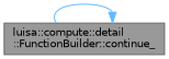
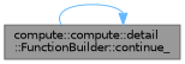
  digraph {
    rankdir=LR
-   n1 [color=gray40 fillcolor=grey60 fontcolor=black fontname=Helvetica fontsize=10 height=0.2 label="luisa::compute::detail\l::FunctionBuilder::continue_" shape=box style=filled width=0.4]
+   n1 [color=gray40 fillcolor=grey60 fontcolor=black fontname=Helvetica fontsize=10 height=0.2 label="compute::compute::detail\l::FunctionBuilder::continue_" shape=box style=filled width=0.4]
    n1 -> n1 [color=steelblue1 fontname=Helvetica fontsize=10 labelfontname=Helvetica labelfontsize=10 style=solid]
  }
